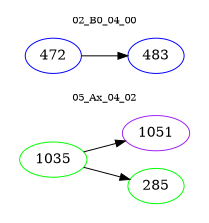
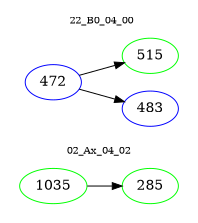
  digraph {
    rankdir=LR
    node [color=green]
    edge [color=black]
    n1 [label=1035]
    n2 [label=285]
-   n3 [color=purple label=1051]
    n4 [color=blue label=472]
    n5 [color=blue label=483]
+   n6 [label=515]
    subgraph cluster_1 {
      color=white
      fontsize=10
-     label="05_Ax_04_02"
+     label="02_Ax_04_02"
      n1
      n2
-     n3
    }
    subgraph cluster_2 {
      color=white
      fontsize=10
-     label="02_B0_04_00"
+     label="22_B0_04_00"
      n4
      n5
+     n6
    }
    n1 -> n2
-   n1 -> n3
    n4 -> n5
+   n4 -> n6
  }
